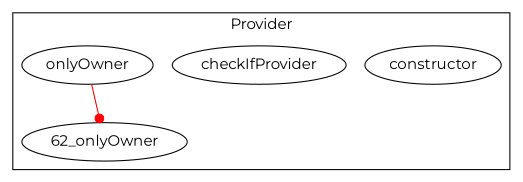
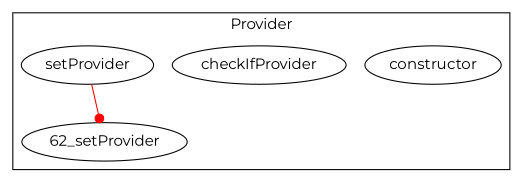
  strict digraph {
    fontname=Montserrat
    node [fontname=Montserrat]
    n1 [label=constructor]
    n2 [label=checkIfProvider]
-   n3 [label=onlyOwner]
-   "62_onlyOwner"
+   n3 [label=setProvider]
+   "62_onlyOwner" [label="62_setProvider"]
    subgraph cluster_1 {
      label=Provider
      n1
      n2
      n3
      "62_onlyOwner"
    }
    subgraph cluster_2 {
      label="[Solidity]"
    }
    n3 -> "62_onlyOwner" [color=red arrowhead=dot fontname=Montserrat]
  }
